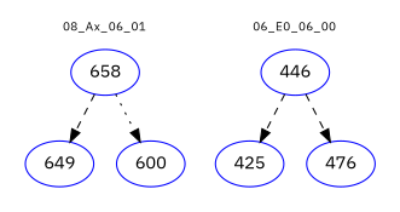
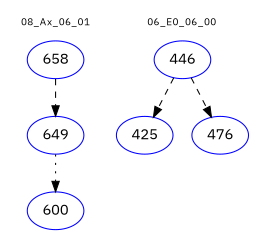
  digraph {
    fontname="IBM Plex Sans"
    node [color=blue fontname="IBM Plex Sans"]
    edge [color=black fontname="IBM Plex Sans" style=dashed]
    n1 [label=658]
    n2 [label=649]
    n3 [label=600]
    n4 [label=446]
    n5 [label=425]
    n6 [label=476]
    subgraph cluster_1 {
      color=white
      fontsize=10
      label="08_Ax_06_01"
      n1
      n2
      n3
    }
    subgraph cluster_2 {
      color=white
      fontsize=10
      label="06_E0_06_00"
      n4
      n5
      n6
    }
    n1 -> n2
-   n1 -> n3 [style=dotted]
+   n2 -> n3 [style=dotted]
    n4 -> n5
    n4 -> n6
  }
